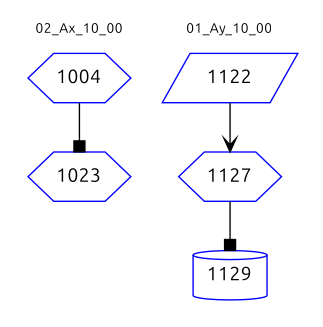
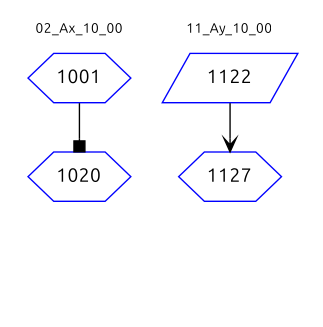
  digraph {
    fontname=Ubuntu
    node [color=blue fontname=Ubuntu shape=hexagon]
    edge [arrowhead=box color=black fontname=Ubuntu]
-   n1 [label=1004]
-   n2 [label=1023]
+   n1 [label=1001]
+   n2 [label=1020]
    n3 [label=1122 shape=parallelogram]
    n4 [label=1127]
-   n5 [label=1129 shape=cylinder]
    subgraph cluster_1 {
      color=white
      fontsize=10
      label="02_Ax_10_00"
      n1
      n2
    }
    subgraph cluster_2 {
      color=white
      fontsize=10
-     label="01_Ay_10_00"
+     label="11_Ay_10_00"
      n3
      n4
-     n5
    }
    n1 -> n2
    n3 -> n4 [arrowhead=vee]
-   n4 -> n5
  }
